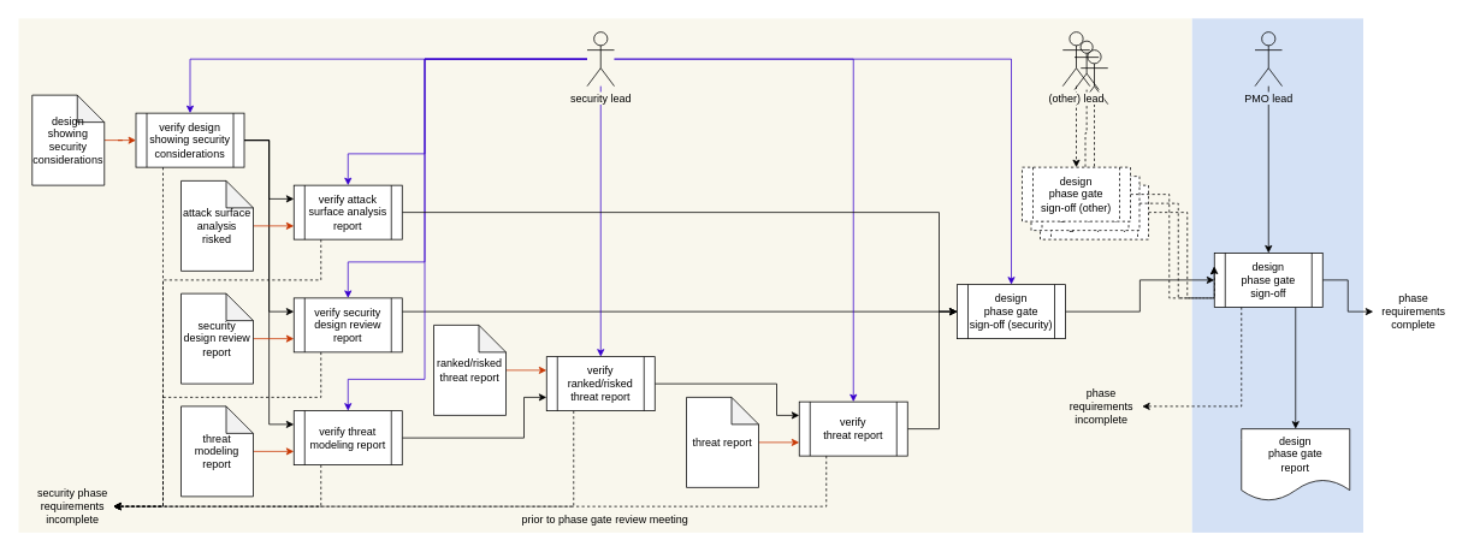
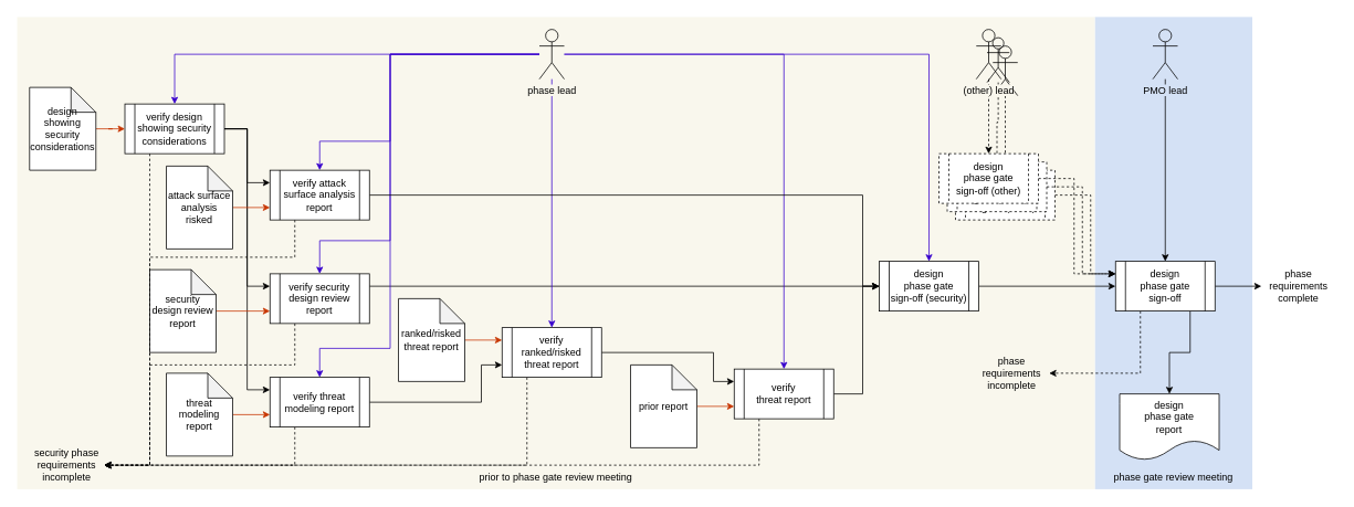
  <mxCell id="0" />
  <mxCell id="1" parent="0" />
  <mxCell id="2" value="" style="rounded=0;whiteSpace=wrap;html=1;strokeColor=none;fillColor=#D4E1F5;" parent="1" vertex="1"><mxGeometry x="1320" y="20" width="190" height="570" as="geometry" /></mxCell>
  <mxCell id="3" value="" style="rounded=0;whiteSpace=wrap;html=1;fillColor=#f9f7ed;strokeColor=none;" parent="1" vertex="1"><mxGeometry x="20" y="20" width="1300" height="570" as="geometry" /></mxCell>
  <mxCell id="4" style="edgeStyle=orthogonalEdgeStyle;rounded=0;orthogonalLoop=1;jettySize=auto;html=1;entryX=0;entryY=0.25;entryDx=0;entryDy=0;dashed=1;" parent="1" source="5" target="40" edge="1"><mxGeometry relative="1" as="geometry"><mxPoint x="1365" y="350" as="targetPoint" /><Array as="points"><mxPoint x="1315" y="235" /><mxPoint x="1315" y="330" /></Array></mxGeometry></mxCell>
  <mxCell id="5" value="requirements phase gate signoff (other)" style="shape=process;whiteSpace=wrap;html=1;backgroundOutline=1;dashed=1;" parent="1" vertex="1"><mxGeometry x="1152" y="205" width="120" height="60" as="geometry" /></mxCell>
  <mxCell id="6" style="edgeStyle=orthogonalEdgeStyle;rounded=0;orthogonalLoop=1;jettySize=auto;html=1;entryX=0.5;entryY=0;entryDx=0;entryDy=0;dashed=1;" parent="1" source="7" target="5" edge="1"><mxGeometry relative="1" as="geometry" /></mxCell>
  <mxCell id="7" value="" style="shape=umlActor;verticalLabelPosition=bottom;labelBackgroundColor=#ffffff;verticalAlign=top;html=1;outlineConnect=0;fillColor=none;" parent="1" vertex="1"><mxGeometry x="1197" y="55" width="30" height="60" as="geometry" /></mxCell>
  <mxCell id="8" value="" style="shape=umlActor;verticalLabelPosition=bottom;labelBackgroundColor=#ffffff;verticalAlign=top;html=1;outlineConnect=0;fillColor=none;" parent="1" vertex="1"><mxGeometry x="1190" y="45" width="27" height="54" as="geometry" /></mxCell>
  <mxCell id="9" style="edgeStyle=orthogonalEdgeStyle;rounded=0;orthogonalLoop=1;jettySize=auto;html=1;entryX=0.5;entryY=0;entryDx=0;entryDy=0;dashed=1;" parent="1" source="8" target="10" edge="1"><mxGeometry relative="1" as="geometry" /></mxCell>
  <mxCell id="10" value="requirements phase gate signoff (other)" style="shape=process;whiteSpace=wrap;html=1;backgroundOutline=1;dashed=1;" parent="1" vertex="1"><mxGeometry x="1142" y="195" width="120" height="60" as="geometry" /></mxCell>
  <mxCell id="11" style="edgeStyle=orthogonalEdgeStyle;rounded=0;orthogonalLoop=1;jettySize=auto;html=1;entryX=0;entryY=0.25;entryDx=0;entryDy=0;dashed=1;" parent="1" source="10" target="40" edge="1"><mxGeometry relative="1" as="geometry"><mxPoint x="1355" y="340" as="targetPoint" /><Array as="points"><mxPoint x="1305" y="225" /><mxPoint x="1305" y="330" /></Array></mxGeometry></mxCell>
  <mxCell id="12" style="edgeStyle=orthogonalEdgeStyle;rounded=0;orthogonalLoop=1;jettySize=auto;html=1;exitX=0.25;exitY=1;exitDx=0;exitDy=0;entryX=1;entryY=0.5;entryDx=0;entryDy=0;dashed=1;" parent="1" source="16" target="42" edge="1"><mxGeometry relative="1" as="geometry" /></mxCell>
  <mxCell id="13" style="edgeStyle=orthogonalEdgeStyle;rounded=0;orthogonalLoop=1;jettySize=auto;html=1;entryX=0;entryY=0.25;entryDx=0;entryDy=0;" parent="1" source="16" target="58" edge="1"><mxGeometry relative="1" as="geometry" /></mxCell>
  <mxCell id="14" style="edgeStyle=orthogonalEdgeStyle;rounded=0;orthogonalLoop=1;jettySize=auto;html=1;entryX=0;entryY=0.25;entryDx=0;entryDy=0;" parent="1" source="16" target="59" edge="1"><mxGeometry relative="1" as="geometry" /></mxCell>
  <mxCell id="15" style="edgeStyle=orthogonalEdgeStyle;rounded=0;orthogonalLoop=1;jettySize=auto;html=1;entryX=0;entryY=0.25;entryDx=0;entryDy=0;" parent="1" source="16" target="53" edge="1"><mxGeometry relative="1" as="geometry" /></mxCell>
  <mxCell id="16" value="verify design showing security considerations" style="shape=process;whiteSpace=wrap;html=1;backgroundOutline=1;" parent="1" vertex="1"><mxGeometry x="150" y="125" width="120" height="60" as="geometry" /></mxCell>
  <mxCell id="17" style="edgeStyle=orthogonalEdgeStyle;rounded=0;orthogonalLoop=1;jettySize=auto;html=1;entryX=0.5;entryY=0;entryDx=0;entryDy=0;dashed=1;" parent="1" source="18" target="45" edge="1"><mxGeometry relative="1" as="geometry" /></mxCell>
  <mxCell id="18" value="(other) lead" style="shape=umlActor;verticalLabelPosition=bottom;labelBackgroundColor=#F9F7ED;verticalAlign=top;html=1;outlineConnect=0;fillColor=none;" parent="1" vertex="1"><mxGeometry x="1177" y="35" width="30" height="60" as="geometry" /></mxCell>
  <mxCell id="19" style="edgeStyle=orthogonalEdgeStyle;rounded=0;orthogonalLoop=1;jettySize=auto;html=1;entryX=0;entryY=0.5;entryDx=0;entryDy=0;fillColor=#fa6800;strokeColor=#C73500;" parent="1" source="20" target="16" edge="1"><mxGeometry relative="1" as="geometry" /></mxCell>
  <mxCell id="20" value="design showing security considerations" style="shape=note;whiteSpace=wrap;html=1;backgroundOutline=1;darkOpacity=0.05;" parent="1" vertex="1"><mxGeometry x="35" y="105" width="80" height="100" as="geometry" /></mxCell>
  <mxCell id="21" style="edgeStyle=orthogonalEdgeStyle;rounded=0;orthogonalLoop=1;jettySize=auto;html=1;entryX=0;entryY=0.75;entryDx=0;entryDy=0;fillColor=#fa6800;strokeColor=#C73500;" parent="1" source="22" target="59" edge="1"><mxGeometry relative="1" as="geometry" /></mxCell>
- <mxCell id="22" value="security design review report" style="shape=note;whiteSpace=wrap;html=1;backgroundOutline=1;darkOpacity=0.05;" parent="1" vertex="1"><mxGeometry x="200" y="325" width="80" height="100" as="geometry" /></mxCell>
+ <mxCell id="22" value="security design review report" style="shape=note;whiteSpace=wrap;html=1;backgroundOutline=1;darkOpacity=0.05;" parent="1" vertex="1"><mxGeometry x="180" y="325" width="80" height="100" as="geometry" /></mxCell>
  <mxCell id="23" style="edgeStyle=orthogonalEdgeStyle;rounded=0;orthogonalLoop=1;jettySize=auto;html=1;entryX=0;entryY=0.5;entryDx=0;entryDy=0;" parent="1" source="59" target="26" edge="1"><mxGeometry relative="1" as="geometry"><mxPoint x="520" y="345" as="targetPoint" /><Array as="points"><mxPoint x="790" y="345" /><mxPoint x="790" y="345" /></Array></mxGeometry></mxCell>
  <mxCell id="24" style="edgeStyle=orthogonalEdgeStyle;rounded=0;orthogonalLoop=1;jettySize=auto;html=1;entryX=0;entryY=0.5;entryDx=0;entryDy=0;" parent="1" source="26" target="40" edge="1"><mxGeometry relative="1" as="geometry"><mxPoint x="1220" y="345" as="targetPoint" /></mxGeometry></mxCell>
  <mxCell id="25" style="edgeStyle=orthogonalEdgeStyle;rounded=0;orthogonalLoop=1;jettySize=auto;html=1;entryX=0.5;entryY=0;entryDx=0;entryDy=0;exitX=0.75;exitY=1;exitDx=0;exitDy=0;" parent="1" source="40" target="27" edge="1"><mxGeometry relative="1" as="geometry" /></mxCell>
  <mxCell id="26" value="design&lt;br&gt;phase gate&lt;br&gt;sign-off (security)" style="shape=process;whiteSpace=wrap;html=1;backgroundOutline=1;" parent="1" vertex="1"><mxGeometry x="1060" y="315" width="120" height="60" as="geometry" /></mxCell>
- <mxCell id="27" value="design&lt;br&gt;phase gate&lt;br&gt;report" style="shape=document;whiteSpace=wrap;html=1;boundedLbl=1;" parent="1" vertex="1"><mxGeometry x="1375" y="475" width="120" height="80" as="geometry" /></mxCell>
+ <mxCell id="27" value="design&lt;br&gt;phase gate&lt;br&gt;report" style="shape=document;whiteSpace=wrap;html=1;boundedLbl=1;" parent="1" vertex="1"><mxGeometry x="1350" y="475" width="120" height="80" as="geometry" /></mxCell>
  <mxCell id="28" style="edgeStyle=orthogonalEdgeStyle;rounded=0;orthogonalLoop=1;jettySize=auto;html=1;entryX=0.5;entryY=0;entryDx=0;entryDy=0;fillColor=#6a00ff;strokeColor=#3700CC;" parent="1" source="35" target="16" edge="1"><mxGeometry relative="1" as="geometry" /></mxCell>
  <mxCell id="29" style="edgeStyle=orthogonalEdgeStyle;rounded=0;orthogonalLoop=1;jettySize=auto;html=1;entryX=0.5;entryY=0;entryDx=0;entryDy=0;fillColor=#6a00ff;strokeColor=#3700CC;" parent="1" source="35" target="26" edge="1"><mxGeometry relative="1" as="geometry" /></mxCell>
  <mxCell id="30" style="edgeStyle=orthogonalEdgeStyle;rounded=0;orthogonalLoop=1;jettySize=auto;html=1;entryX=0.5;entryY=0;entryDx=0;entryDy=0;fillColor=#6a00ff;strokeColor=#3700CC;" parent="1" source="35" target="59" edge="1"><mxGeometry relative="1" as="geometry"><Array as="points"><mxPoint x="470" y="65" /><mxPoint x="470" y="290" /><mxPoint x="385" y="290" /></Array></mxGeometry></mxCell>
  <mxCell id="31" style="edgeStyle=orthogonalEdgeStyle;rounded=0;orthogonalLoop=1;jettySize=auto;html=1;fillColor=#6a00ff;strokeColor=#3700CC;" parent="1" source="35" target="53" edge="1"><mxGeometry relative="1" as="geometry"><Array as="points"><mxPoint x="470" y="65" /><mxPoint x="470" y="170" /><mxPoint x="385" y="170" /></Array></mxGeometry></mxCell>
  <mxCell id="32" style="edgeStyle=orthogonalEdgeStyle;rounded=0;orthogonalLoop=1;jettySize=auto;html=1;entryX=0.5;entryY=0;entryDx=0;entryDy=0;fillColor=#6a00ff;strokeColor=#3700CC;" parent="1" source="35" target="58" edge="1"><mxGeometry relative="1" as="geometry"><Array as="points"><mxPoint x="470" y="65" /><mxPoint x="470" y="420" /><mxPoint x="385" y="420" /></Array></mxGeometry></mxCell>
  <mxCell id="33" style="edgeStyle=orthogonalEdgeStyle;rounded=0;orthogonalLoop=1;jettySize=auto;html=1;fillColor=#6a00ff;strokeColor=#3700CC;" parent="1" source="35" target="64" edge="1"><mxGeometry relative="1" as="geometry" /></mxCell>
  <mxCell id="34" style="edgeStyle=orthogonalEdgeStyle;rounded=0;orthogonalLoop=1;jettySize=auto;html=1;fillColor=#6a00ff;strokeColor=#3700CC;" parent="1" source="35" target="69" edge="1"><mxGeometry relative="1" as="geometry" /></mxCell>
- <mxCell id="35" value="security lead" style="shape=umlActor;verticalLabelPosition=bottom;labelBackgroundColor=#F9F7ED;verticalAlign=top;html=1;outlineConnect=0;fillColor=none;" parent="1" vertex="1"><mxGeometry x="650" y="35" width="30" height="60" as="geometry" /></mxCell>
+ <mxCell id="35" value="phase lead" style="shape=umlActor;verticalLabelPosition=bottom;labelBackgroundColor=#F9F7ED;verticalAlign=top;html=1;outlineConnect=0;fillColor=none;" parent="1" vertex="1"><mxGeometry x="650" y="35" width="30" height="60" as="geometry" /></mxCell>
  <mxCell id="36" style="edgeStyle=orthogonalEdgeStyle;rounded=0;orthogonalLoop=1;jettySize=auto;html=1;" parent="1" source="37" target="40" edge="1"><mxGeometry relative="1" as="geometry" /></mxCell>
  <mxCell id="37" value="PMO lead" style="shape=umlActor;verticalLabelPosition=bottom;labelBackgroundColor=#D4E1F5;verticalAlign=top;html=1;outlineConnect=0;fillColor=none;" parent="1" vertex="1"><mxGeometry x="1390" y="35" width="30" height="60" as="geometry" /></mxCell>
  <mxCell id="38" style="edgeStyle=orthogonalEdgeStyle;rounded=0;orthogonalLoop=1;jettySize=auto;html=1;exitX=0.25;exitY=1;exitDx=0;exitDy=0;dashed=1;entryX=1;entryY=0.5;entryDx=0;entryDy=0;" parent="1" source="40" target="41" edge="1"><mxGeometry relative="1" as="geometry"><mxPoint x="800" y="445" as="targetPoint" /><Array as="points"><mxPoint x="1375" y="450" /></Array></mxGeometry></mxCell>
  <mxCell id="39" style="edgeStyle=orthogonalEdgeStyle;rounded=0;orthogonalLoop=1;jettySize=auto;html=1;entryX=0;entryY=0.5;entryDx=0;entryDy=0;" parent="1" source="40" target="46" edge="1"><mxGeometry relative="1" as="geometry" /></mxCell>
- <mxCell id="40" value="design&lt;br&gt;phase gate&lt;br&gt;sign-off" style="shape=process;whiteSpace=wrap;html=1;backgroundOutline=1;" parent="1" vertex="1"><mxGeometry x="1345" y="280" width="120" height="60" as="geometry" /></mxCell>
+ <mxCell id="40" value="design&lt;br&gt;phase gate&lt;br&gt;sign-off" style="shape=process;whiteSpace=wrap;html=1;backgroundOutline=1;" parent="1" vertex="1"><mxGeometry x="1345" y="315" width="120" height="60" as="geometry" /></mxCell>
  <mxCell id="41" value="phase requirements incomplete" style="text;html=1;strokeColor=none;fillColor=none;align=center;verticalAlign=middle;whiteSpace=wrap;rounded=0;" parent="1" vertex="1"><mxGeometry x="1175" y="425" width="90" height="50" as="geometry" /></mxCell>
  <mxCell id="42" value="security phase requirements incomplete" style="text;html=1;strokeColor=none;fillColor=none;align=center;verticalAlign=middle;whiteSpace=wrap;rounded=0;" parent="1" vertex="1"><mxGeometry x="35" y="536" width="90" height="50" as="geometry" /></mxCell>
  <mxCell id="43" style="edgeStyle=orthogonalEdgeStyle;rounded=0;orthogonalLoop=1;jettySize=auto;html=1;exitX=0.25;exitY=1;exitDx=0;exitDy=0;dashed=1;entryX=1;entryY=0.5;entryDx=0;entryDy=0;" parent="1" source="59" target="42" edge="1"><mxGeometry relative="1" as="geometry"><mxPoint x="225" y="405" as="targetPoint" /><mxPoint x="515" y="375" as="sourcePoint" /><Array as="points"><mxPoint x="355" y="440" /><mxPoint x="180" y="440" /><mxPoint x="180" y="561" /></Array></mxGeometry></mxCell>
  <mxCell id="44" style="edgeStyle=orthogonalEdgeStyle;rounded=0;orthogonalLoop=1;jettySize=auto;html=1;entryX=0;entryY=0.25;entryDx=0;entryDy=0;dashed=1;" parent="1" source="45" target="40" edge="1"><mxGeometry relative="1" as="geometry"><Array as="points"><mxPoint x="1295" y="215" /><mxPoint x="1295" y="330" /></Array></mxGeometry></mxCell>
  <mxCell id="45" value="design&lt;br&gt;phase gate&lt;br&gt;sign-off (other)" style="shape=process;whiteSpace=wrap;html=1;backgroundOutline=1;dashed=1;" parent="1" vertex="1"><mxGeometry x="1132" y="185" width="120" height="60" as="geometry" /></mxCell>
  <mxCell id="46" value="phase requirements complete" style="text;html=1;strokeColor=none;fillColor=none;align=center;verticalAlign=middle;whiteSpace=wrap;rounded=0;" parent="1" vertex="1"><mxGeometry x="1521" y="320" width="90" height="50" as="geometry" /></mxCell>
+ <mxCell id="47" value="phase gate review meeting" style="text;html=1;strokeColor=none;fillColor=none;align=center;verticalAlign=middle;whiteSpace=wrap;rounded=0;" parent="1" vertex="1"><mxGeometry x="1325" y="566" width="180" height="20" as="geometry" /></mxCell>
  <mxCell id="48" value="prior to phase gate review meeting" style="text;html=1;strokeColor=none;fillColor=none;align=center;verticalAlign=middle;whiteSpace=wrap;rounded=0;" parent="1" vertex="1"><mxGeometry x="20" y="566" width="1300" height="20" as="geometry" /></mxCell>
  <mxCell id="49" style="edgeStyle=orthogonalEdgeStyle;rounded=0;orthogonalLoop=1;jettySize=auto;html=1;entryX=0;entryY=0.75;entryDx=0;entryDy=0;fillColor=#fa6800;strokeColor=#C73500;" parent="1" source="50" target="53" edge="1"><mxGeometry relative="1" as="geometry" /></mxCell>
  <mxCell id="50" value="attack surface analysis risked" style="shape=note;whiteSpace=wrap;html=1;backgroundOutline=1;darkOpacity=0.05;" parent="1" vertex="1"><mxGeometry x="200" y="200" width="80" height="100" as="geometry" /></mxCell>
  <mxCell id="51" style="edgeStyle=orthogonalEdgeStyle;rounded=0;orthogonalLoop=1;jettySize=auto;html=1;exitX=0.25;exitY=1;exitDx=0;exitDy=0;entryX=1;entryY=0.5;entryDx=0;entryDy=0;dashed=1;" parent="1" source="53" target="42" edge="1"><mxGeometry relative="1" as="geometry"><Array as="points"><mxPoint x="355" y="310" /><mxPoint x="180" y="310" /><mxPoint x="180" y="561" /></Array></mxGeometry></mxCell>
  <mxCell id="52" style="edgeStyle=orthogonalEdgeStyle;rounded=0;orthogonalLoop=1;jettySize=auto;html=1;entryX=0;entryY=0.5;entryDx=0;entryDy=0;exitX=1;exitY=0.5;exitDx=0;exitDy=0;" parent="1" source="53" target="26" edge="1"><mxGeometry relative="1" as="geometry"><Array as="points"><mxPoint x="1040" y="235" /><mxPoint x="1040" y="345" /></Array></mxGeometry></mxCell>
  <mxCell id="53" value="verify attack surface analysis report" style="shape=process;whiteSpace=wrap;html=1;backgroundOutline=1;" parent="1" vertex="1"><mxGeometry x="325" y="205" width="120" height="60" as="geometry" /></mxCell>
  <mxCell id="54" style="edgeStyle=orthogonalEdgeStyle;rounded=0;orthogonalLoop=1;jettySize=auto;html=1;entryX=0;entryY=0.75;entryDx=0;entryDy=0;fillColor=#fa6800;strokeColor=#C73500;" parent="1" source="55" target="58" edge="1"><mxGeometry relative="1" as="geometry" /></mxCell>
  <mxCell id="55" value="threat modeling report" style="shape=note;whiteSpace=wrap;html=1;backgroundOutline=1;darkOpacity=0.05;" parent="1" vertex="1"><mxGeometry x="200" y="450" width="80" height="100" as="geometry" /></mxCell>
  <mxCell id="56" style="edgeStyle=orthogonalEdgeStyle;rounded=0;orthogonalLoop=1;jettySize=auto;html=1;exitX=1;exitY=0.5;exitDx=0;exitDy=0;entryX=0;entryY=0.75;entryDx=0;entryDy=0;" parent="1" source="58" target="64" edge="1"><mxGeometry relative="1" as="geometry"><Array as="points"><mxPoint x="580" y="485" /><mxPoint x="580" y="440" /></Array></mxGeometry></mxCell>
  <mxCell id="57" style="edgeStyle=orthogonalEdgeStyle;rounded=0;orthogonalLoop=1;jettySize=auto;html=1;exitX=0.25;exitY=1;exitDx=0;exitDy=0;entryX=1;entryY=0.5;entryDx=0;entryDy=0;dashed=1;" parent="1" source="58" target="42" edge="1"><mxGeometry relative="1" as="geometry" /></mxCell>
  <mxCell id="58" value="verify threat modeling report" style="shape=process;whiteSpace=wrap;html=1;backgroundOutline=1;" parent="1" vertex="1"><mxGeometry x="325" y="455" width="120" height="60" as="geometry" /></mxCell>
  <mxCell id="59" value="verify security design review report" style="shape=process;whiteSpace=wrap;html=1;backgroundOutline=1;" parent="1" vertex="1"><mxGeometry x="325" y="330" width="120" height="60" as="geometry" /></mxCell>
  <mxCell id="60" style="edgeStyle=orthogonalEdgeStyle;rounded=0;orthogonalLoop=1;jettySize=auto;html=1;entryX=0;entryY=0.25;entryDx=0;entryDy=0;fillColor=#fa6800;strokeColor=#C73500;" parent="1" source="61" target="64" edge="1"><mxGeometry relative="1" as="geometry" /></mxCell>
  <mxCell id="61" value="ranked/risked threat report" style="shape=note;whiteSpace=wrap;html=1;backgroundOutline=1;darkOpacity=0.05;" parent="1" vertex="1"><mxGeometry x="480" y="360" width="80" height="100" as="geometry" /></mxCell>
  <mxCell id="62" style="edgeStyle=orthogonalEdgeStyle;rounded=0;orthogonalLoop=1;jettySize=auto;html=1;entryX=0;entryY=0.25;entryDx=0;entryDy=0;exitX=1;exitY=0.5;exitDx=0;exitDy=0;" parent="1" source="64" target="69" edge="1"><mxGeometry relative="1" as="geometry"><Array as="points"><mxPoint x="860" y="425" /><mxPoint x="860" y="460" /></Array></mxGeometry></mxCell>
  <mxCell id="63" style="edgeStyle=orthogonalEdgeStyle;rounded=0;orthogonalLoop=1;jettySize=auto;html=1;exitX=0.25;exitY=1;exitDx=0;exitDy=0;entryX=1;entryY=0.5;entryDx=0;entryDy=0;dashed=1;" parent="1" source="64" target="42" edge="1"><mxGeometry relative="1" as="geometry" /></mxCell>
  <mxCell id="64" value="verify ranked/risked threat report" style="shape=process;whiteSpace=wrap;html=1;backgroundOutline=1;" parent="1" vertex="1"><mxGeometry x="605" y="395" width="120" height="60" as="geometry" /></mxCell>
  <mxCell id="65" style="edgeStyle=orthogonalEdgeStyle;rounded=0;orthogonalLoop=1;jettySize=auto;html=1;entryX=0;entryY=0.75;entryDx=0;entryDy=0;fillColor=#fa6800;strokeColor=#C73500;" parent="1" source="66" target="69" edge="1"><mxGeometry relative="1" as="geometry" /></mxCell>
- <mxCell id="66" value="threat report" style="shape=note;whiteSpace=wrap;html=1;backgroundOutline=1;darkOpacity=0.05;" parent="1" vertex="1"><mxGeometry x="760" y="440" width="80" height="100" as="geometry" /></mxCell>
+ <mxCell id="66" value="prior report" style="shape=note;whiteSpace=wrap;html=1;backgroundOutline=1;darkOpacity=0.05;" parent="1" vertex="1"><mxGeometry x="760" y="440" width="80" height="100" as="geometry" /></mxCell>
  <mxCell id="67" style="edgeStyle=orthogonalEdgeStyle;rounded=0;orthogonalLoop=1;jettySize=auto;html=1;entryX=0;entryY=0.5;entryDx=0;entryDy=0;" parent="1" source="69" target="26" edge="1"><mxGeometry relative="1" as="geometry"><Array as="points"><mxPoint x="1040" y="475" /><mxPoint x="1040" y="345" /></Array></mxGeometry></mxCell>
  <mxCell id="68" style="edgeStyle=orthogonalEdgeStyle;rounded=0;orthogonalLoop=1;jettySize=auto;html=1;exitX=0.25;exitY=1;exitDx=0;exitDy=0;entryX=1;entryY=0.5;entryDx=0;entryDy=0;dashed=1;" parent="1" source="69" target="42" edge="1"><mxGeometry relative="1" as="geometry" /></mxCell>
  <mxCell id="69" value="verify&lt;br&gt;threat report" style="shape=process;whiteSpace=wrap;html=1;backgroundOutline=1;" parent="1" vertex="1"><mxGeometry x="885" y="445" width="120" height="60" as="geometry" /></mxCell>
